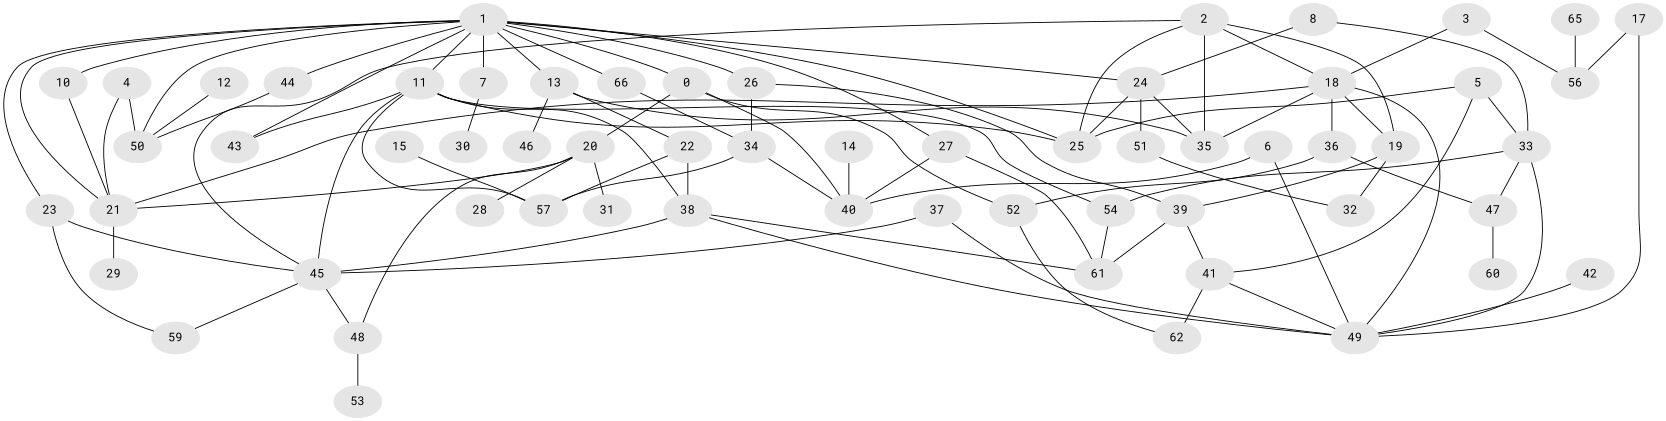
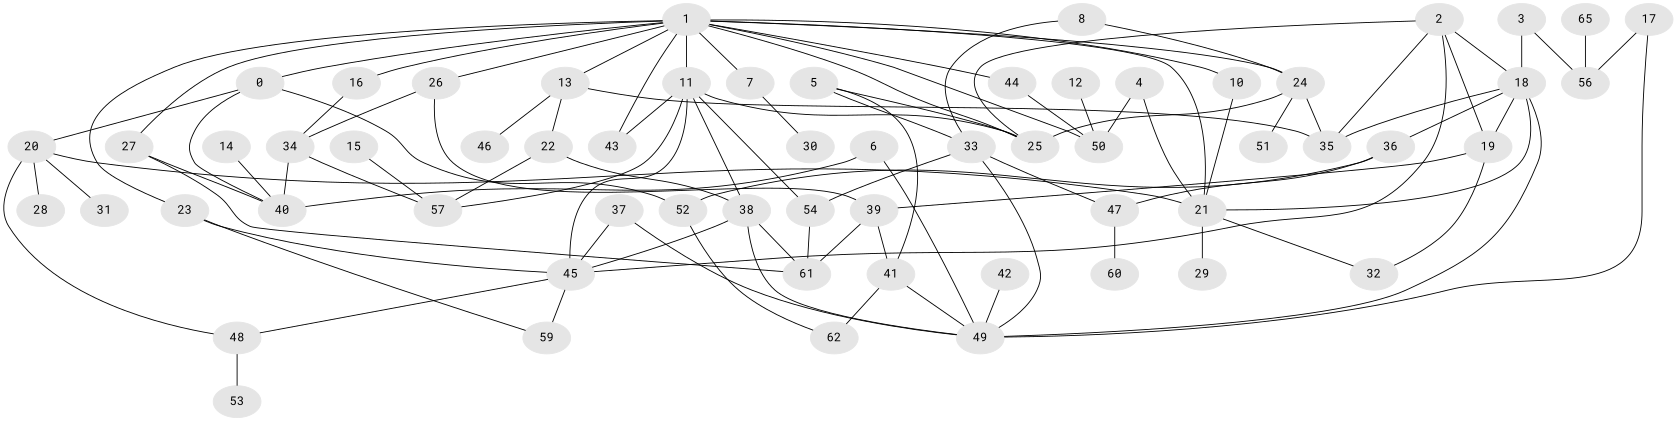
  graph {
    fontname="Roboto Mono"
    node [color=gray90 fontname="Roboto Mono" style=filled]
    edge [fontname="Roboto Mono" weight=1.0]
    1
    7
    n3 [label=0]
    10
    11
    13
-   16 [label=66]
+   16
    21
    23
    24
    25
    26
    27
    43
    44
    50
    30
    40
    20
    52
    45
    38
    54
    57
    35
    22
    46
    34
    32
    29
    59
    51
    39
    61
    2
    18
    19
    49
    36
    48
    3
    56
    4
    5
    33
    41
    47
    62
    6
    8
    28
    31
    12
    14
    15
    17
    53
    60
    37
    42
    n61 [label=65]
    1 -- 7
    1 -- n3
    1 -- 10
    1 -- 11
    1 -- 13
    1 -- 16
    1 -- 21
    1 -- 23
    1 -- 24
    1 -- 25
    1 -- 26
    1 -- 27
    1 -- 43
    1 -- 44
    1 -- 50
    7 -- 30
    n3 -- 40
    n3 -- 20
    n3 -- 52
    10 -- 21
    11 -- 25
    11 -- 43
    11 -- 45
    11 -- 38
    11 -- 54
    11 -- 57
    13 -- 35
    13 -- 22
    13 -- 46
    16 -- 34
-   51 -- 32
+   21 -- 32
    21 -- 29
    23 -- 45
    23 -- 59
    24 -- 25
    24 -- 35
    24 -- 51
    26 -- 34
    26 -- 39
    27 -- 40
    27 -- 61
    44 -- 50
    20 -- 21
    20 -- 48
    20 -- 28
    20 -- 31
    52 -- 62
    45 -- 59
    45 -- 48
    38 -- 45
    38 -- 61
    38 -- 49
    54 -- 61
    22 -- 38
    22 -- 57
    34 -- 40
    34 -- 57
    39 -- 61
    39 -- 41
    2 -- 25
    2 -- 45
    2 -- 35
    2 -- 18
    2 -- 19
    18 -- 21
    18 -- 35
    18 -- 19
    18 -- 49
    18 -- 36
    19 -- 32
    19 -- 39
    36 -- 52
    36 -- 47
    48 -- 53
    3 -- 18
    3 -- 56
    4 -- 21
    4 -- 50
    5 -- 25
    5 -- 33
    5 -- 41
    33 -- 54
    33 -- 49
    33 -- 47
    41 -- 49
    41 -- 62
    47 -- 60
    6 -- 40
    6 -- 49
    8 -- 24
    8 -- 33
    12 -- 50
    14 -- 40
    15 -- 57
    17 -- 49
    17 -- 56
    37 -- 45
    37 -- 49
    42 -- 49
    n61 -- 56
  }
